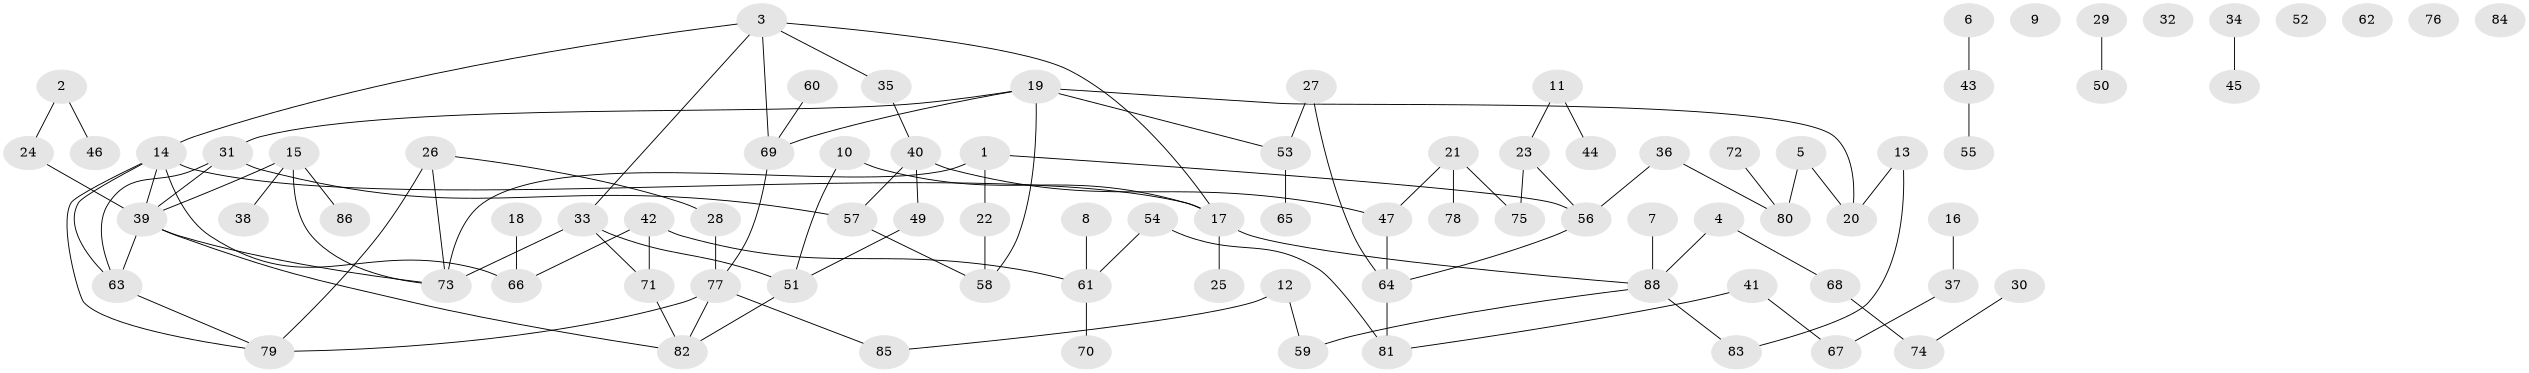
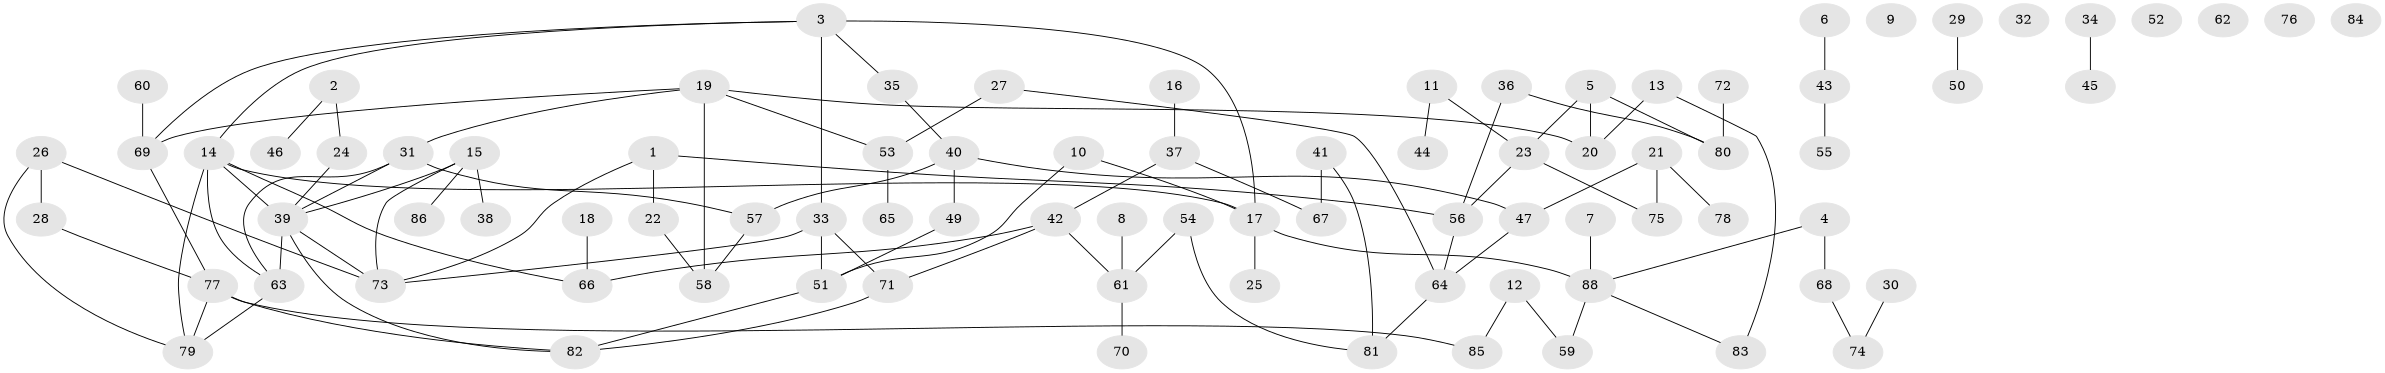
  graph {
    node [color=gray90 style=filled]
    1
    22
    56
    73
    58
    64
    2
    24
    46
    39
    3
    14
    17
    33
    35
    69
    63
    66
    79
    n20 [label=88]
    25
    51
    71
    40
    77
    4
    68
    59
    83
    74
    5
    20
    23
    80
    75
    6
    43
    55
    7
    8
    61
    70
    9
    10
    82
    11
    44
    12
    85
    13
    15
    38
    86
    16
    37
    42
    67
    18
    19
    31
    53
    57
    65
    21
    47
    78
    26
    28
    60
    27
    81
    29
    50
    30
    32
    34
    45
    49
    36
    41
    52
    54
    62
    72
    76
    84
    1 -- 22
    1 -- 56
    1 -- 73
    22 -- 58
    56 -- 64
    64 -- 81
    2 -- 24
    2 -- 46
    24 -- 39
    39 -- 73
    39 -- 63
    39 -- 82
    3 -- 14
    3 -- 17
    3 -- 33
    3 -- 35
    3 -- 69
    14 -- 39
    14 -- 17
    14 -- 63
    14 -- 66
    14 -- 79
    17 -- n20
    17 -- 25
    33 -- 73
    33 -- 51
    33 -- 71
    35 -- 40
    69 -- 77
    63 -- 79
    n20 -- 59
    n20 -- 83
    51 -- 82
    71 -- 82
    40 -- 57
    40 -- 47
    40 -- 49
    77 -- 79
    77 -- 82
    77 -- 85
    4 -- n20
    4 -- 68
    68 -- 74
    5 -- 20
+   5 -- 23
    5 -- 80
    23 -- 56
    23 -- 75
    6 -- 43
    43 -- 55
    7 -- n20
    8 -- 61
    61 -- 70
    10 -- 17
    10 -- 51
    11 -- 23
    11 -- 44
    12 -- 59
    12 -- 85
    13 -- 83
    13 -- 20
    15 -- 73
    15 -- 39
    15 -- 38
    15 -- 86
    16 -- 37
+   37 -- 42
    37 -- 67
    42 -- 66
    42 -- 71
    42 -- 61
    18 -- 66
    19 -- 58
    19 -- 69
    19 -- 20
    19 -- 31
    19 -- 53
    31 -- 39
    31 -- 63
    31 -- 57
    53 -- 65
    57 -- 58
    21 -- 75
    21 -- 47
    21 -- 78
    47 -- 64
    26 -- 73
    26 -- 79
    26 -- 28
    28 -- 77
    60 -- 69
    27 -- 64
    27 -- 53
    29 -- 50
    30 -- 74
    34 -- 45
    49 -- 51
    36 -- 56
    36 -- 80
    41 -- 67
    41 -- 81
    54 -- 61
    54 -- 81
    72 -- 80
  }
